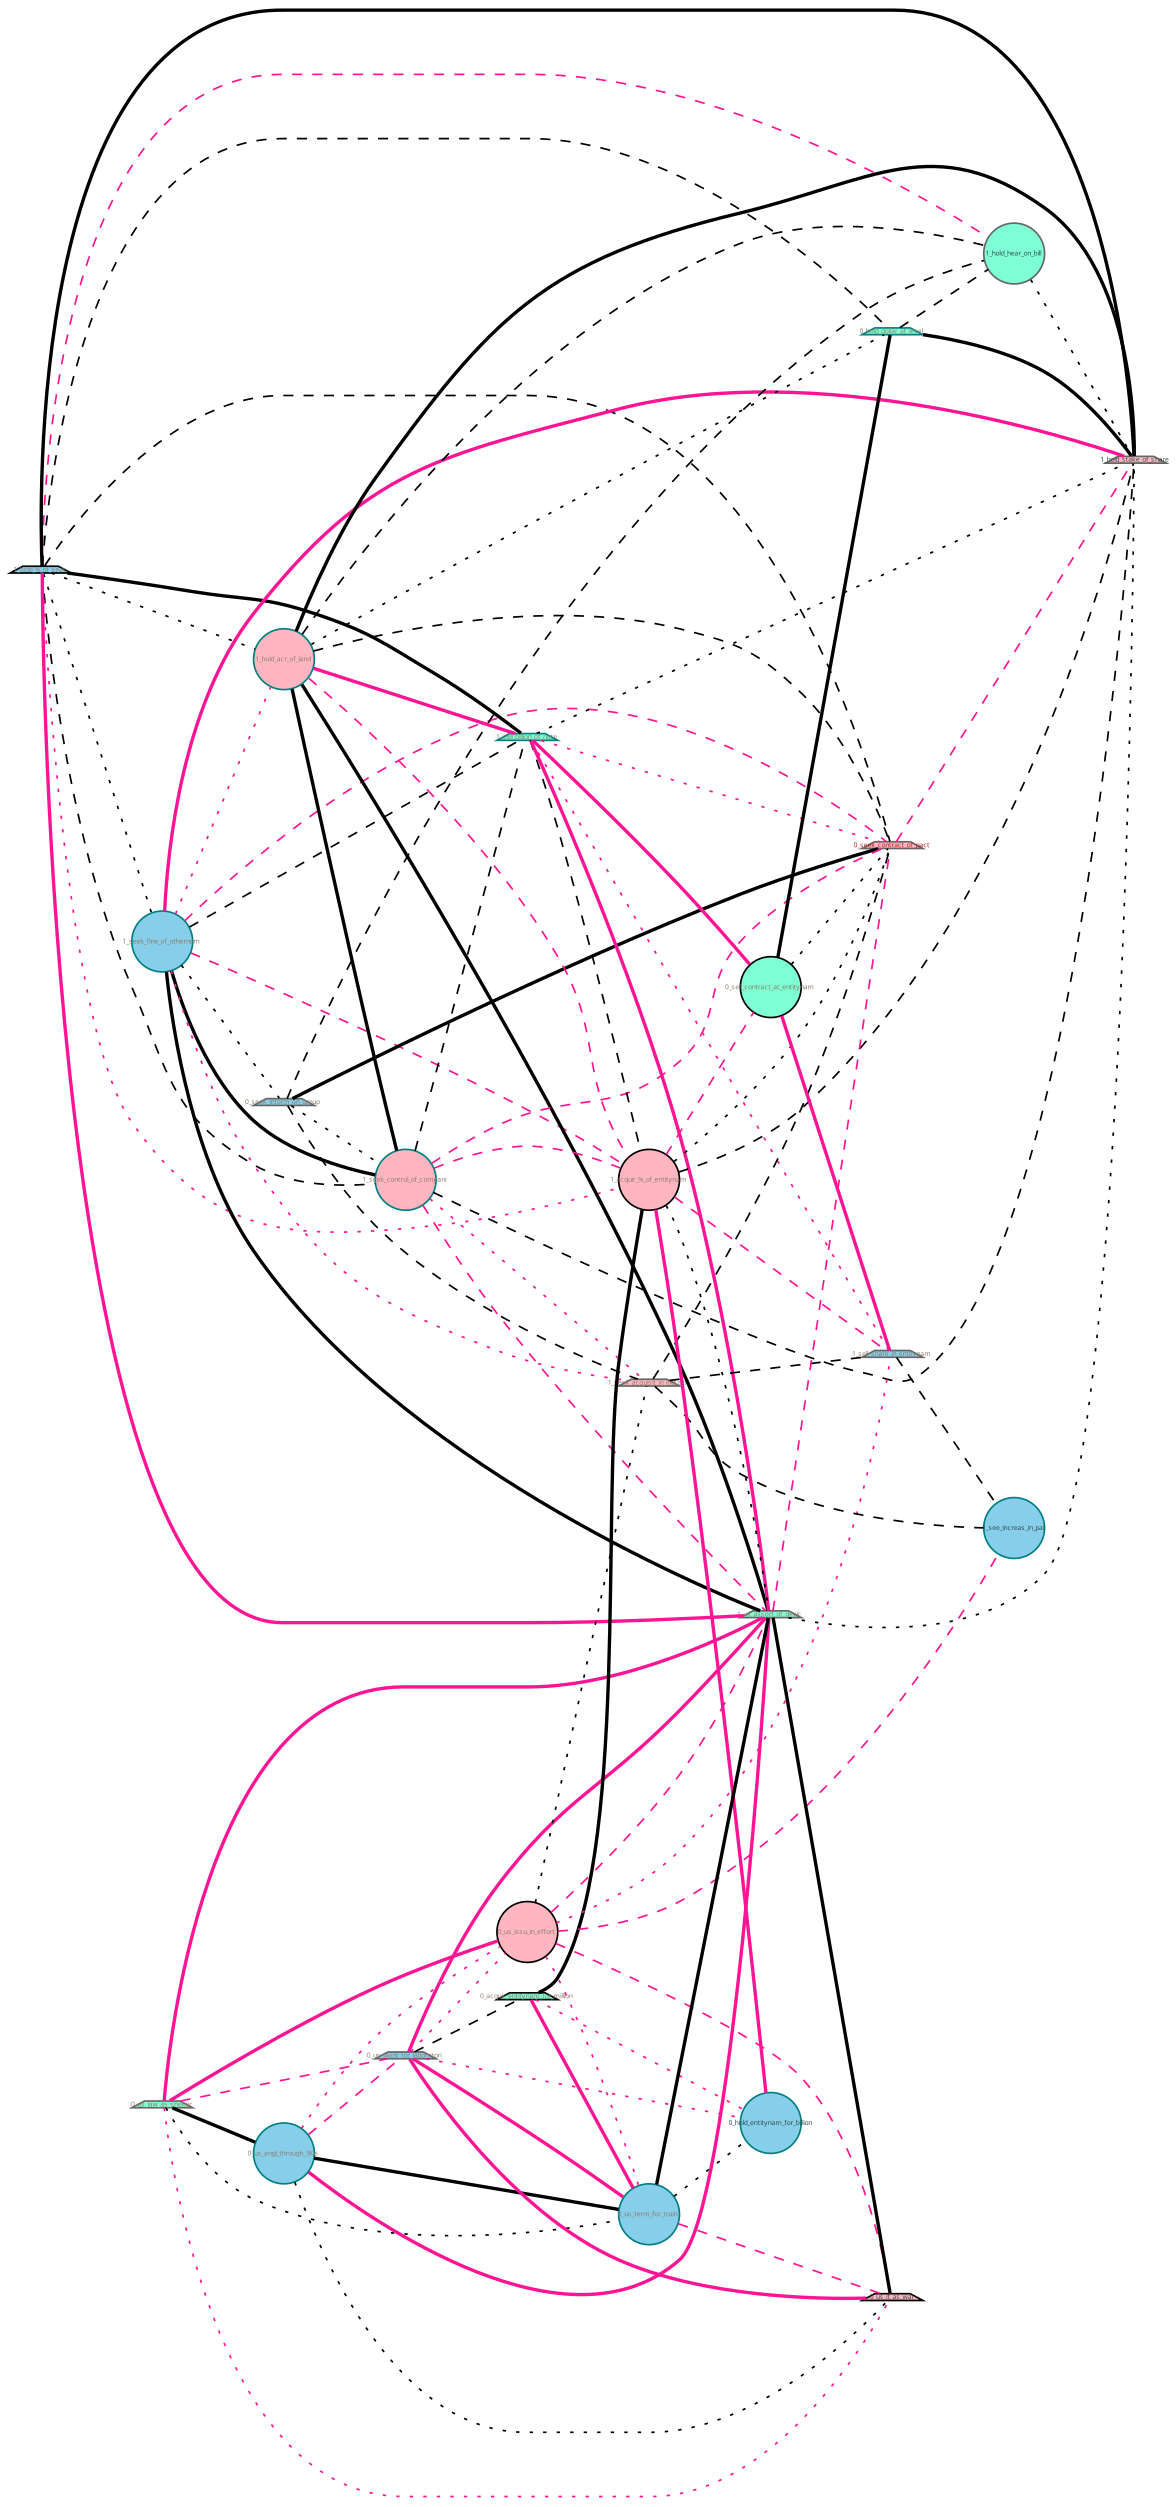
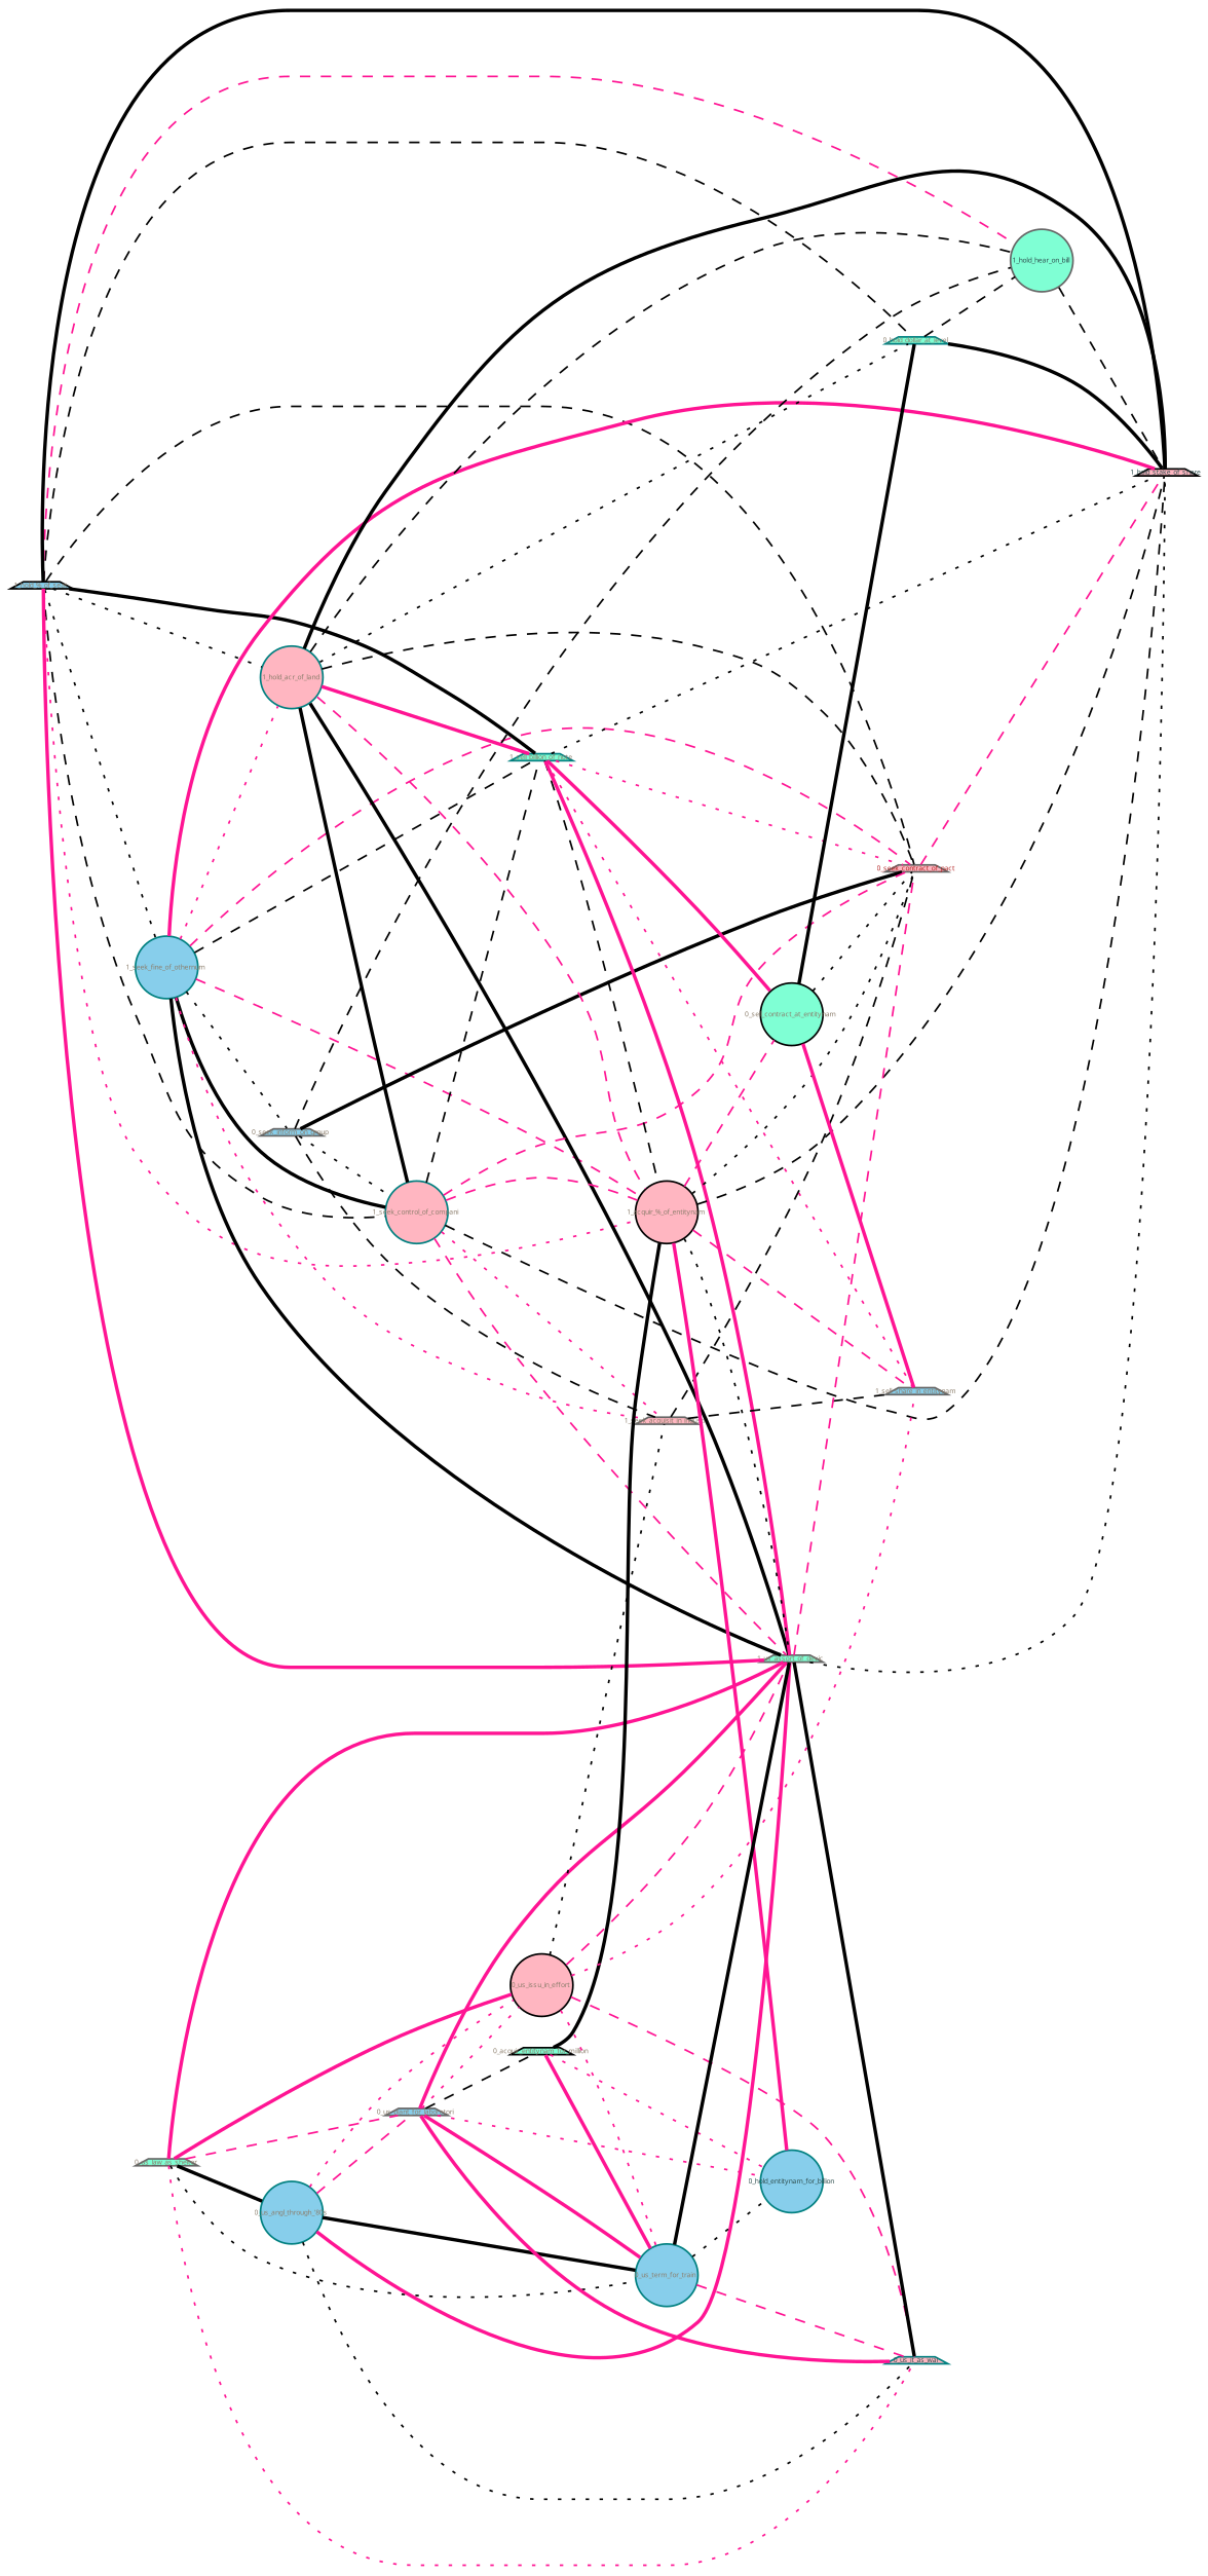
  graph {
    fontname="Noto Sans"
    rankdir=LR
    node [color=gray40 fillcolor=skyblue fixedsize=true fontcolor="#8b7d6b" fontname="Noto Sans" fontsize=4 shape=trapezium style=filled]
    edge [color=black fontname="Noto Sans" style=dashed w=1]
    "1_hold_%_of_seat " [color=black height=.06 width=.5]
    "0_us_law_as_shelter " [fillcolor=aquamarine height=.06 width=.5]
    "1_seek_fine_of_othernum " [color=teal height=.06 shape=circle width=.5]
    "0_seek_inform_on_group " [height=.06 width=.5]
    "1_hold_acr_of_land " [color=teal fillcolor=lightpink height=.06 shape=circle width=.5]
    "0_us_angl_through_'80s " [color=teal height=.06 shape=circle width=.5]
    "1_seek_control_of_compani " [color=teal fillcolor=lightpink height=.06 shape=circle width=.5]
    "1_sell_billion_of_note " [color=teal fillcolor=aquamarine height=.06 width=.5]
    "0_us_plant_for_laboratori " [height=.06 width=.5]
    "0_acquir_entitynam_for_million " [color=black fillcolor=aquamarine height=.06 width=.5]
    "0_us_issu_in_effort " [color=black fillcolor=lightpink height=.06 shape=circle width=.5]
    "1_seek_acquisit_in_industri " [fillcolor=lightpink height=.06 width=.5]
    "1_acquir_%_of_entitynam " [color=black fillcolor=lightpink height=.06 shape=circle width=.5]
    "0_sell_contract_at_entitynam " [color=black fillcolor=aquamarine height=.06 shape=circle width=.5]
    "0_us_term_for_train " [color=teal height=.06 shape=circle width=.5]
    "0_hold_dollar_at_level " [color=teal fillcolor=aquamarine height=.06 width=.5]
    "1_us_assort_of_devic " [fillcolor=aquamarine height=.06 width=.5]
    "1_sell_share_in_entitynam " [height=.06 width=.5]
    "0_seek_contract_of_pact " [fillcolor=lightpink fontcolor="#b22222" height=.06 width=.5]
    "1_hold_hear_on_bill " [fillcolor=aquamarine fontcolor="#2f4f4f" height=.06 shape=circle width=.5]
-   "1_hold_stake_of_share " [fillcolor=lightpink fontcolor="#2f4f4f" height=.06 width=.5]
-   "0_us_it_as_wai " [color=black fillcolor=lightpink fontcolor="#2f4f4f" height=.06 width=.5]
+   "1_hold_stake_of_share " [color=black fillcolor=lightpink fontcolor="#2f4f4f" height=.06 width=.5]
+   "0_us_it_as_wai " [color=teal fillcolor=lightpink fontcolor="#2f4f4f" height=.06 width=.5]
    n23 [color=teal fontcolor="#2f4f4f" height=.06 label="0_hold_entitynam_for_billion" shape=circle width=.5]
-   "1_see_increas_in_pai " [color=teal fontcolor="#2f4f4f" height=.06 shape=circle width=.5]
    subgraph sub_1 {
      "1_hold_%_of_seat "
      "0_us_law_as_shelter "
      "1_seek_fine_of_othernum "
      "0_seek_inform_on_group "
      "1_hold_acr_of_land "
      "0_us_angl_through_'80s "
      "1_seek_control_of_compani "
      "1_sell_billion_of_note "
      "0_us_plant_for_laboratori "
      "0_acquir_entitynam_for_million "
      "0_us_issu_in_effort "
      "1_seek_acquisit_in_industri "
      "1_acquir_%_of_entitynam "
      "0_sell_contract_at_entitynam "
      "0_us_term_for_train "
      "0_hold_dollar_at_level "
      "1_us_assort_of_devic "
      "1_sell_share_in_entitynam "
    }
    subgraph sub_2 {
      "0_seek_contract_of_pact "
    }
    "1_hold_%_of_seat " -- "1_seek_fine_of_othernum " [style=dotted]
    "1_hold_%_of_seat " -- "1_hold_acr_of_land " [style=dotted w=2]
    "1_hold_%_of_seat " -- "1_seek_control_of_compani "
    "1_hold_%_of_seat " -- "1_sell_billion_of_note " [style=bold]
    "1_hold_%_of_seat " -- "1_acquir_%_of_entitynam " [color=deeppink style=dotted w=2]
    "1_hold_%_of_seat " -- "0_hold_dollar_at_level "
    "1_hold_%_of_seat " -- "1_us_assort_of_devic " [color=deeppink style=bold]
    "1_hold_%_of_seat " -- "0_seek_contract_of_pact "
    "1_hold_%_of_seat " -- "1_hold_hear_on_bill " [color=deeppink]
    "1_hold_%_of_seat " -- "1_hold_stake_of_share " [style=bold w=2]
    "0_us_law_as_shelter " -- "0_us_angl_through_'80s " [style=bold]
    "0_us_law_as_shelter " -- "0_us_plant_for_laboratori " [color=deeppink]
    "0_us_law_as_shelter " -- "0_us_issu_in_effort " [color=deeppink style=bold]
    "0_us_law_as_shelter " -- "0_us_term_for_train " [style=dotted]
    "0_us_law_as_shelter " -- "1_us_assort_of_devic " [color=deeppink style=bold]
    "0_us_law_as_shelter " -- "0_us_it_as_wai " [color=deeppink style=dotted w=2]
    "1_seek_fine_of_othernum " -- "0_seek_inform_on_group " [style=dotted]
    "1_seek_fine_of_othernum " -- "1_hold_acr_of_land " [color=deeppink style=dotted]
    "1_seek_fine_of_othernum " -- "1_seek_control_of_compani " [style=bold w=2]
    "1_seek_fine_of_othernum " -- "1_sell_billion_of_note "
    "1_seek_fine_of_othernum " -- "1_seek_acquisit_in_industri " [color=deeppink style=dotted]
    "1_seek_fine_of_othernum " -- "1_acquir_%_of_entitynam " [color=deeppink]
    "1_seek_fine_of_othernum " -- "1_us_assort_of_devic " [style=bold]
    "1_seek_fine_of_othernum " -- "0_seek_contract_of_pact " [color=deeppink w=2]
    "1_seek_fine_of_othernum " -- "1_hold_stake_of_share " [color=deeppink style=bold]
    "0_seek_inform_on_group " -- "1_seek_control_of_compani " [style=dotted]
    "0_seek_inform_on_group " -- "1_seek_acquisit_in_industri "
    "0_seek_inform_on_group " -- "0_seek_contract_of_pact " [style=bold]
    "0_seek_inform_on_group " -- "1_hold_hear_on_bill "
    "1_hold_acr_of_land " -- "1_seek_control_of_compani " [style=bold]
    "1_hold_acr_of_land " -- "1_sell_billion_of_note " [color=deeppink style=bold]
    "1_hold_acr_of_land " -- "1_acquir_%_of_entitynam " [color=deeppink]
    "1_hold_acr_of_land " -- "0_hold_dollar_at_level " [style=dotted]
    "1_hold_acr_of_land " -- "1_us_assort_of_devic " [style=bold]
    "1_hold_acr_of_land " -- "0_seek_contract_of_pact "
    "1_hold_acr_of_land " -- "1_hold_hear_on_bill "
    "1_hold_acr_of_land " -- "1_hold_stake_of_share " [style=bold w=2]
    "0_us_angl_through_'80s " -- "0_us_plant_for_laboratori " [color=deeppink]
    "0_us_angl_through_'80s " -- "0_us_issu_in_effort " [color=deeppink style=dotted]
    "0_us_angl_through_'80s " -- "0_us_term_for_train " [style=bold]
    "0_us_angl_through_'80s " -- "1_us_assort_of_devic " [color=deeppink style=bold]
    "0_us_angl_through_'80s " -- "0_us_it_as_wai " [style=dotted]
    "1_seek_control_of_compani " -- "1_sell_billion_of_note "
    "1_seek_control_of_compani " -- "1_seek_acquisit_in_industri " [color=deeppink style=dotted]
    "1_seek_control_of_compani " -- "1_acquir_%_of_entitynam " [color=deeppink]
    "1_seek_control_of_compani " -- "1_us_assort_of_devic " [color=deeppink]
    "1_seek_control_of_compani " -- "0_seek_contract_of_pact " [color=deeppink w=2]
    "1_seek_control_of_compani " -- "1_hold_stake_of_share "
    "1_sell_billion_of_note " -- "1_acquir_%_of_entitynam "
    "1_sell_billion_of_note " -- "0_sell_contract_at_entitynam " [color=deeppink style=bold]
    "1_sell_billion_of_note " -- "1_us_assort_of_devic " [color=deeppink style=bold]
    "1_sell_billion_of_note " -- "1_sell_share_in_entitynam " [color=deeppink style=dotted]
    "1_sell_billion_of_note " -- "0_seek_contract_of_pact " [color=deeppink style=dotted]
    "1_sell_billion_of_note " -- "1_hold_stake_of_share " [style=dotted]
    "0_us_plant_for_laboratori " -- "0_acquir_entitynam_for_million "
    "0_us_plant_for_laboratori " -- "0_us_issu_in_effort " [color=deeppink style=dotted]
    "0_us_plant_for_laboratori " -- "0_us_term_for_train " [color=deeppink style=bold w=2]
    "0_us_plant_for_laboratori " -- "1_us_assort_of_devic " [color=deeppink style=bold]
    "0_us_plant_for_laboratori " -- "0_us_it_as_wai " [color=deeppink style=bold]
    "0_us_plant_for_laboratori " -- n23 [color=deeppink style=dotted]
    "0_acquir_entitynam_for_million " -- "1_acquir_%_of_entitynam " [style=bold]
    "0_acquir_entitynam_for_million " -- "0_us_term_for_train " [color=deeppink style=bold]
    "0_acquir_entitynam_for_million " -- n23 [color=deeppink style=dotted w=3]
    "0_us_issu_in_effort " -- "1_seek_acquisit_in_industri " [style=dotted]
    "0_us_issu_in_effort " -- "0_us_term_for_train " [color=deeppink style=dotted]
    "0_us_issu_in_effort " -- "1_us_assort_of_devic " [color=deeppink]
    "0_us_issu_in_effort " -- "1_sell_share_in_entitynam " [color=deeppink style=dotted]
    "0_us_issu_in_effort " -- "0_us_it_as_wai " [color=deeppink]
-   "0_us_issu_in_effort " -- "1_see_increas_in_pai " [color=deeppink]
    "1_seek_acquisit_in_industri " -- "1_sell_share_in_entitynam "
    "1_seek_acquisit_in_industri " -- "0_seek_contract_of_pact "
-   "1_seek_acquisit_in_industri " -- "1_see_increas_in_pai "
    "1_acquir_%_of_entitynam " -- "0_sell_contract_at_entitynam " [color=deeppink]
    "1_acquir_%_of_entitynam " -- "1_us_assort_of_devic " [style=dotted]
    "1_acquir_%_of_entitynam " -- "1_sell_share_in_entitynam " [color=deeppink]
    "1_acquir_%_of_entitynam " -- "0_seek_contract_of_pact " [style=dotted]
    "1_acquir_%_of_entitynam " -- "1_hold_stake_of_share "
    "1_acquir_%_of_entitynam " -- n23 [color=deeppink style=bold]
    "0_sell_contract_at_entitynam " -- "0_hold_dollar_at_level " [style=bold]
    "0_sell_contract_at_entitynam " -- "1_sell_share_in_entitynam " [color=deeppink style=bold w=2]
    "0_sell_contract_at_entitynam " -- "0_seek_contract_of_pact " [style=dotted]
    "0_us_term_for_train " -- "1_us_assort_of_devic " [style=bold]
    "0_us_term_for_train " -- "0_us_it_as_wai " [color=deeppink]
    "0_us_term_for_train " -- n23 [style=dotted]
    "0_hold_dollar_at_level " -- "1_hold_hear_on_bill "
    "0_hold_dollar_at_level " -- "1_hold_stake_of_share " [style=bold]
    "1_us_assort_of_devic " -- "0_seek_contract_of_pact " [color=deeppink]
    "1_us_assort_of_devic " -- "1_hold_stake_of_share " [style=dotted]
    "1_us_assort_of_devic " -- "0_us_it_as_wai " [style=bold]
-   "1_sell_share_in_entitynam " -- "1_see_increas_in_pai "
    "0_seek_contract_of_pact " -- "1_hold_stake_of_share " [color=deeppink]
-   "1_hold_hear_on_bill " -- "1_hold_stake_of_share " [style=dotted]
+   "1_hold_hear_on_bill " -- "1_hold_stake_of_share "
  }
